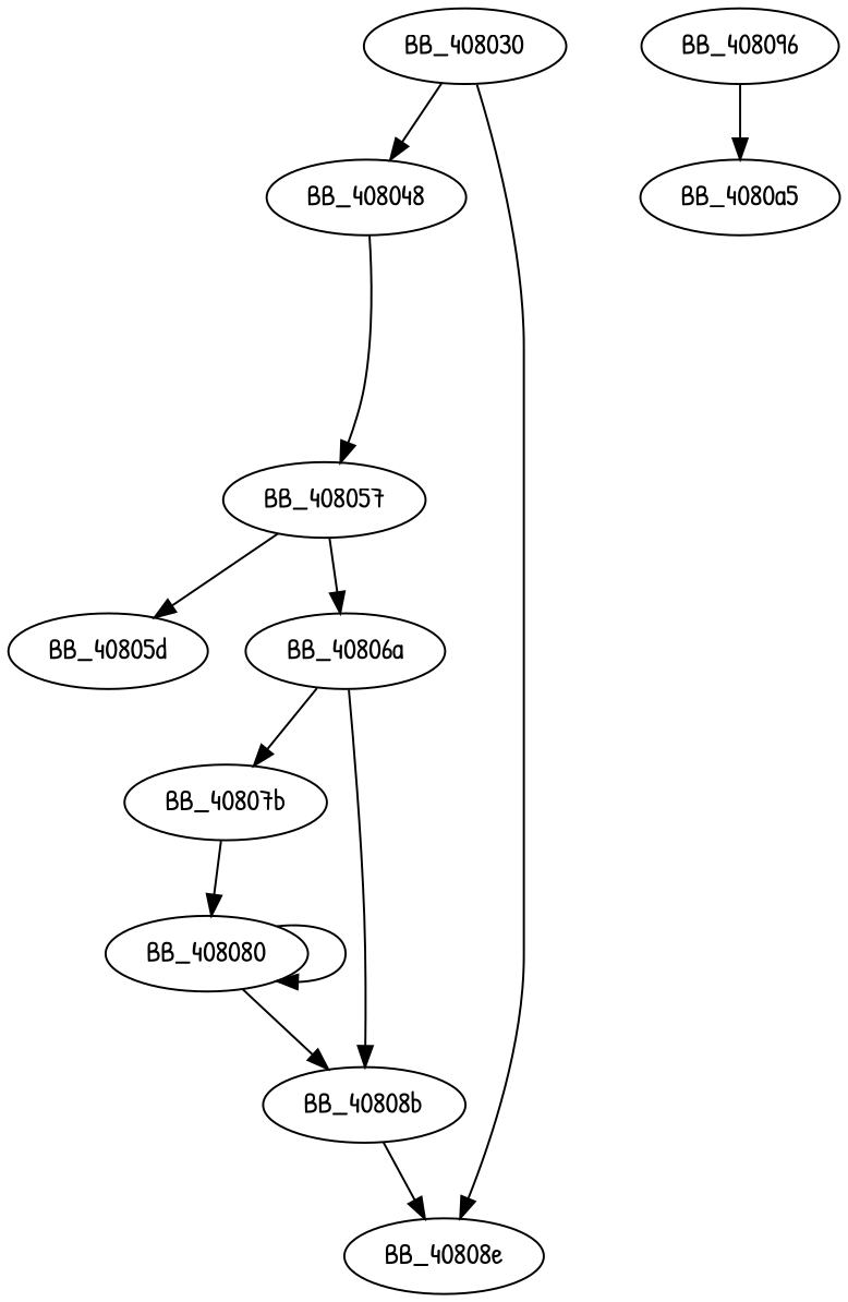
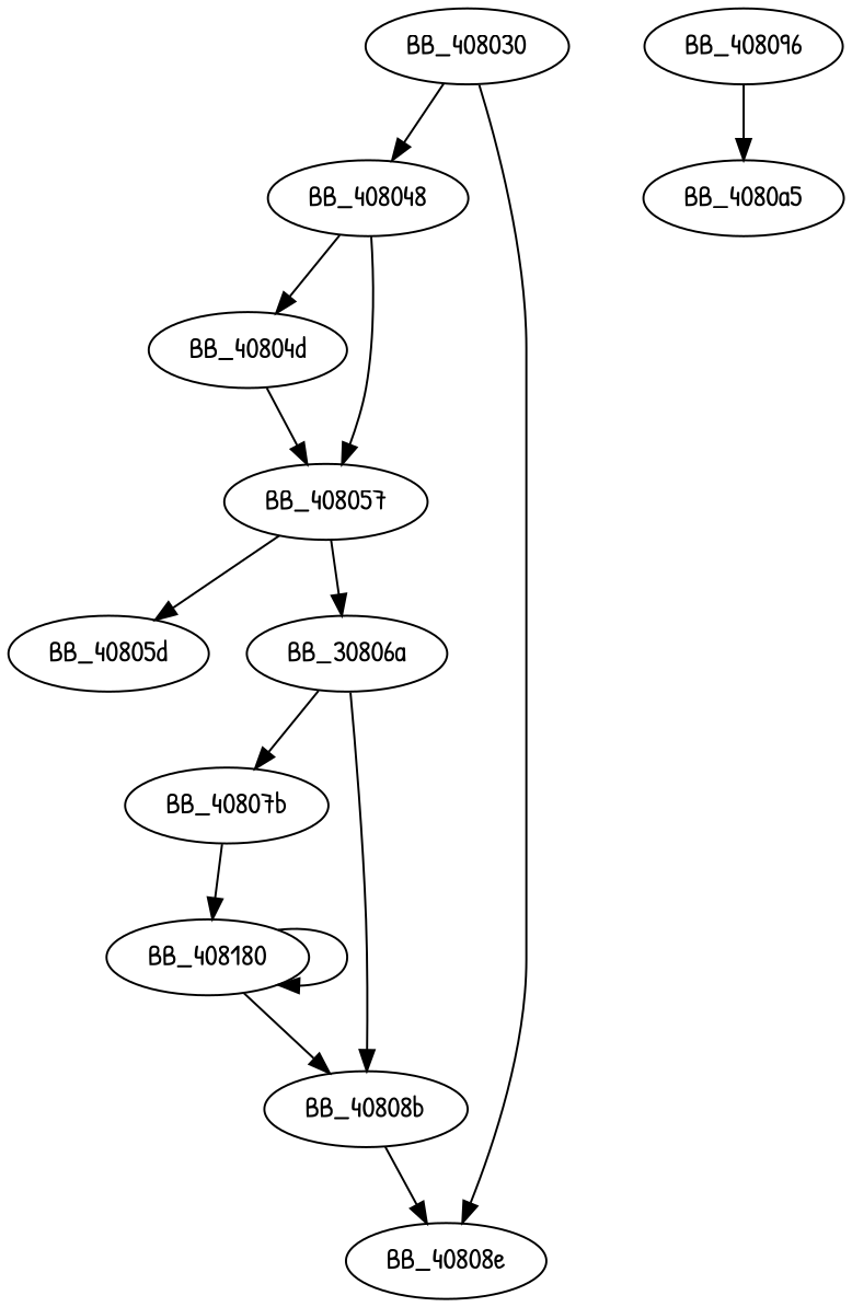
  digraph {
    fontname="Patrick Hand"
    node [fontname="Patrick Hand"]
    edge [fontname="Patrick Hand"]
    BB_408030
    BB_408048
    BB_40808e
+   BB_40804d
    BB_408057
    BB_40805d
-   BB_40806a
+   BB_40806a [label=BB_30806a]
    BB_40807b
    BB_40808b
-   BB_408080
+   BB_408080 [label=BB_408180]
    BB_408096
    BB_4080a5
    BB_408030 -> BB_408048
    BB_408030 -> BB_40808e
+   BB_408048 -> BB_40804d
    BB_408048 -> BB_408057
+   BB_40804d -> BB_408057
    BB_408057 -> BB_40805d
    BB_408057 -> BB_40806a
    BB_40806a -> BB_40807b
    BB_40806a -> BB_40808b
    BB_40807b -> BB_408080
    BB_40808b -> BB_40808e
    BB_408080 -> BB_40808b
    BB_408080 -> BB_408080
    BB_408096 -> BB_4080a5
  }
